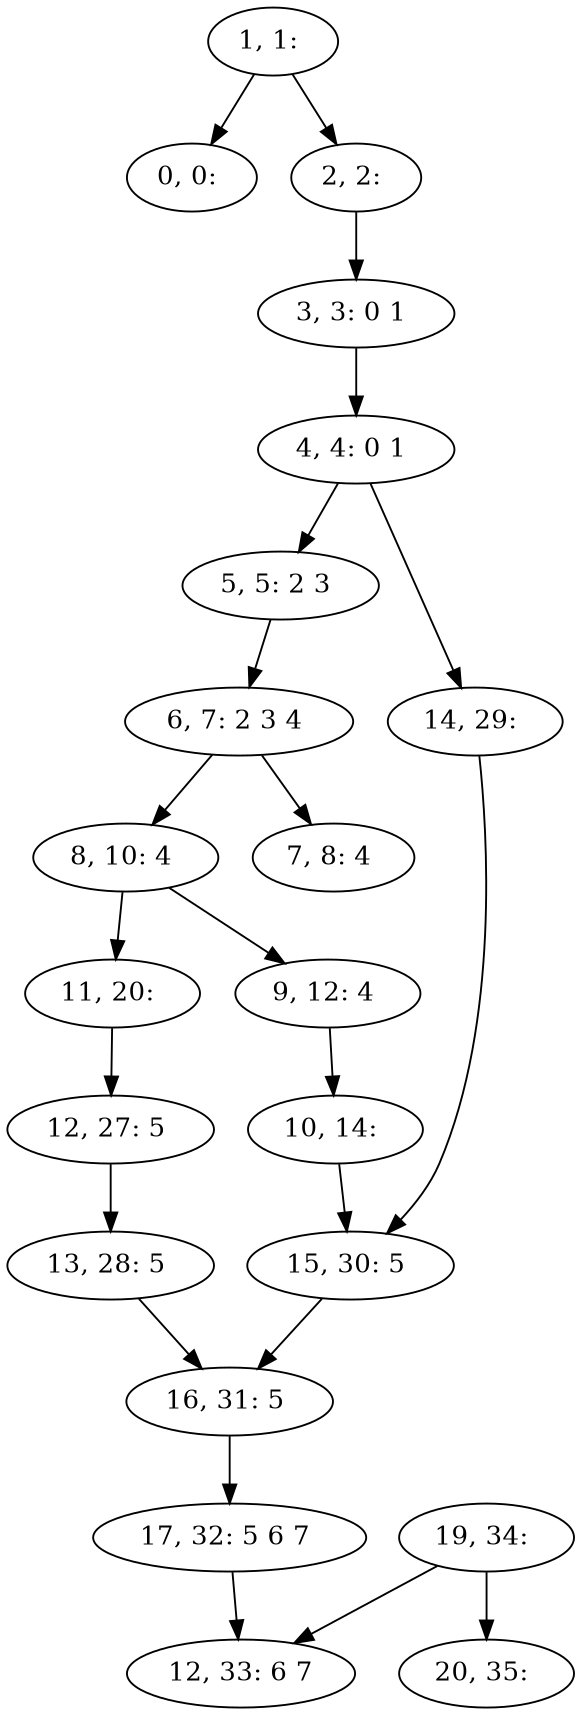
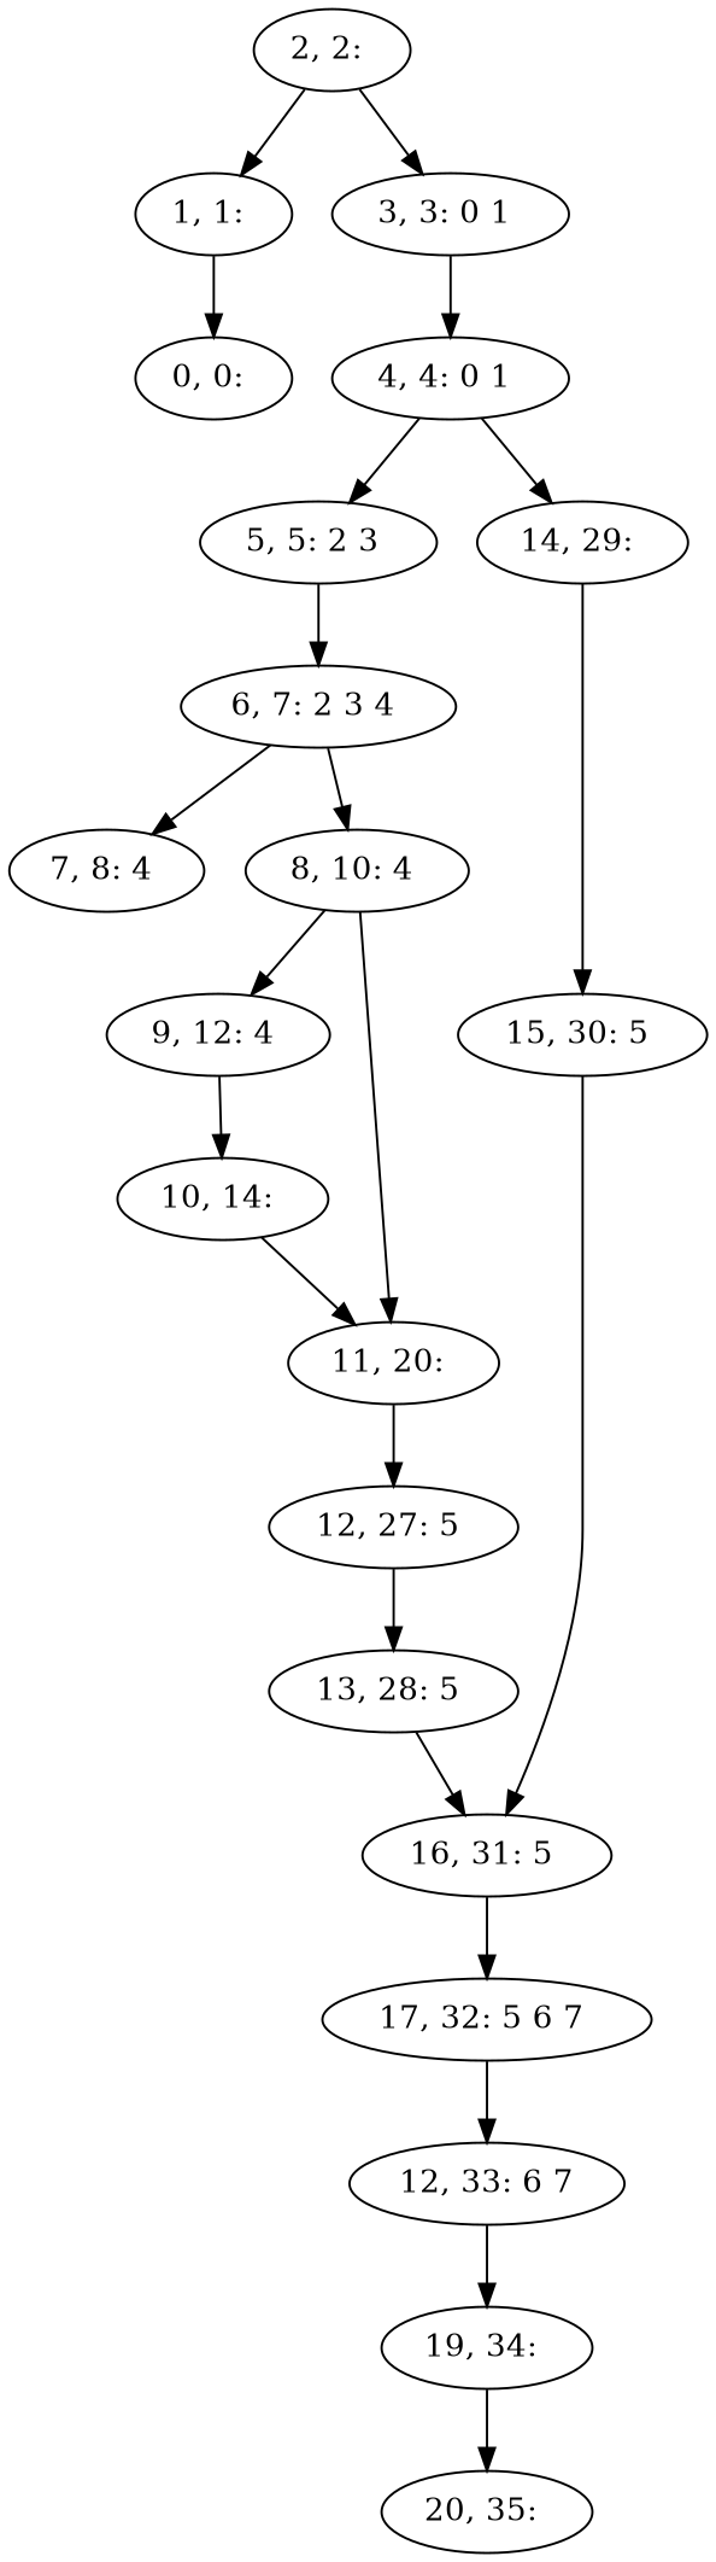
  digraph {
    n1 [label="0, 0: "]
    n2 [label="1, 1: "]
    n3 [label="2, 2: "]
    n4 [label="3, 3: 0 1 "]
    n5 [label="4, 4: 0 1 "]
    n6 [label="5, 5: 2 3 "]
    n7 [label="14, 29: "]
    n8 [label="6, 7: 2 3 4 "]
    n9 [label="15, 30: 5 "]
    n10 [label="7, 8: 4 "]
    n11 [label="8, 10: 4 "]
    n12 [label="9, 12: 4 "]
    n13 [label="11, 20: "]
    n14 [label="10, 14: "]
    n15 [label="12, 27: 5 "]
    n16 [label="13, 28: 5 "]
    n17 [label="16, 31: 5 "]
    n18 [label="17, 32: 5 6 7 "]
    n19 [label="12, 33: 6 7"]
    n20 [label="19, 34: "]
    n21 [label="20, 35: "]
    n2 -> n1
-   n2 -> n3
+   n3 -> n2
    n3 -> n4
    n4 -> n5
    n5 -> n6
    n5 -> n7
    n6 -> n8
    n7 -> n9
    n8 -> n10
    n8 -> n11
    n9 -> n17
    n11 -> n12
    n11 -> n13
    n12 -> n14
    n13 -> n15
-   n14 -> n9
+   n14 -> n13
    n15 -> n16
    n16 -> n17
    n17 -> n18
    n18 -> n19
-   n20 -> n19
+   n19 -> n20
    n20 -> n21
  }
